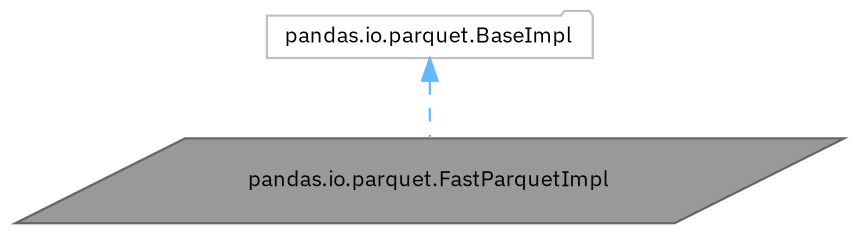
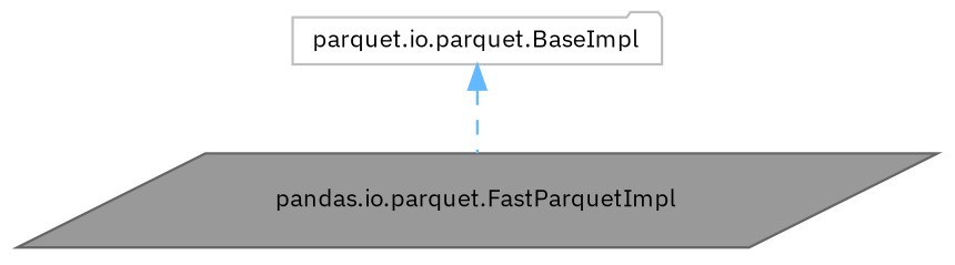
  digraph {
    fontname="IBM Plex Sans"
    node [fontname="IBM Plex Sans" fontsize=10 style=filled]
    n1 [color=gray40 fillcolor=grey60 fontcolor=black height=0.2 label="pandas.io.parquet.FastParquetImpl" shape=parallelogram width=0.4]
-   n2 [color=grey75 fillcolor=white height=0.2 label="pandas.io.parquet.BaseImpl" shape=folder width=0.4]
+   n2 [color=grey75 fillcolor=white height=0.2 label="parquet.io.parquet.BaseImpl" shape=folder width=0.4]
    n2 -> n1 [color=steelblue1 dir=back fontname="IBM Plex Sans" fontsize=10 labelfontname=Helvetica labelfontsize=10 style=dashed]
  }
